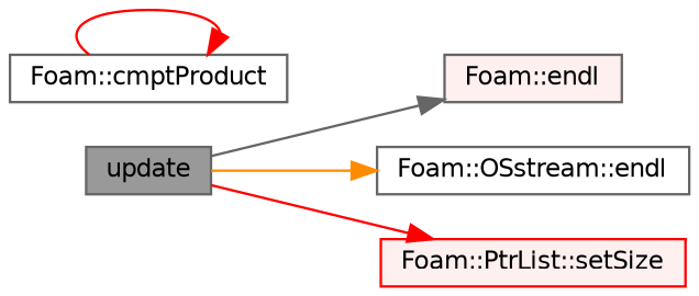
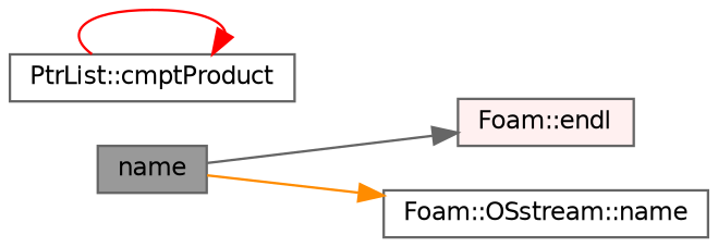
  digraph {
    rankdir=LR
    node [color=grey40 fillcolor="#FFF0F0" fontname=Helvetica fontsize=10 shape=box style=filled]
    edge [color=red fontname=Helvetica fontsize=10 labelfontname=Helvetica labelfontsize=10 style=solid]
-   n1 [color=gray40 fillcolor=grey60 fontcolor=black height=0.2 label=update width=0.4]
+   n1 [color=gray40 fillcolor=grey60 fontcolor=black height=0.2 label=name width=0.4]
    n2 [height=0.2 label="Foam::endl" width=0.4]
-   n3 [fillcolor=white height=0.2 label="Foam::OSstream::endl" width=0.4]
-   n4 [color=red height=0.2 label="Foam::PtrList::setSize" width=0.4]
-   n5 [fillcolor=white height=0.2 label="Foam::cmptProduct" width=0.4]
+   n3 [fillcolor=white height=0.2 label="Foam::OSstream::name" width=0.4]
+   n5 [fillcolor=white height=0.2 label="PtrList::cmptProduct" width=0.4]
    n1 -> n2 [color=gray40]
    n1 -> n3 [color=darkorange]
-   n1 -> n4
    n5 -> n5
  }
